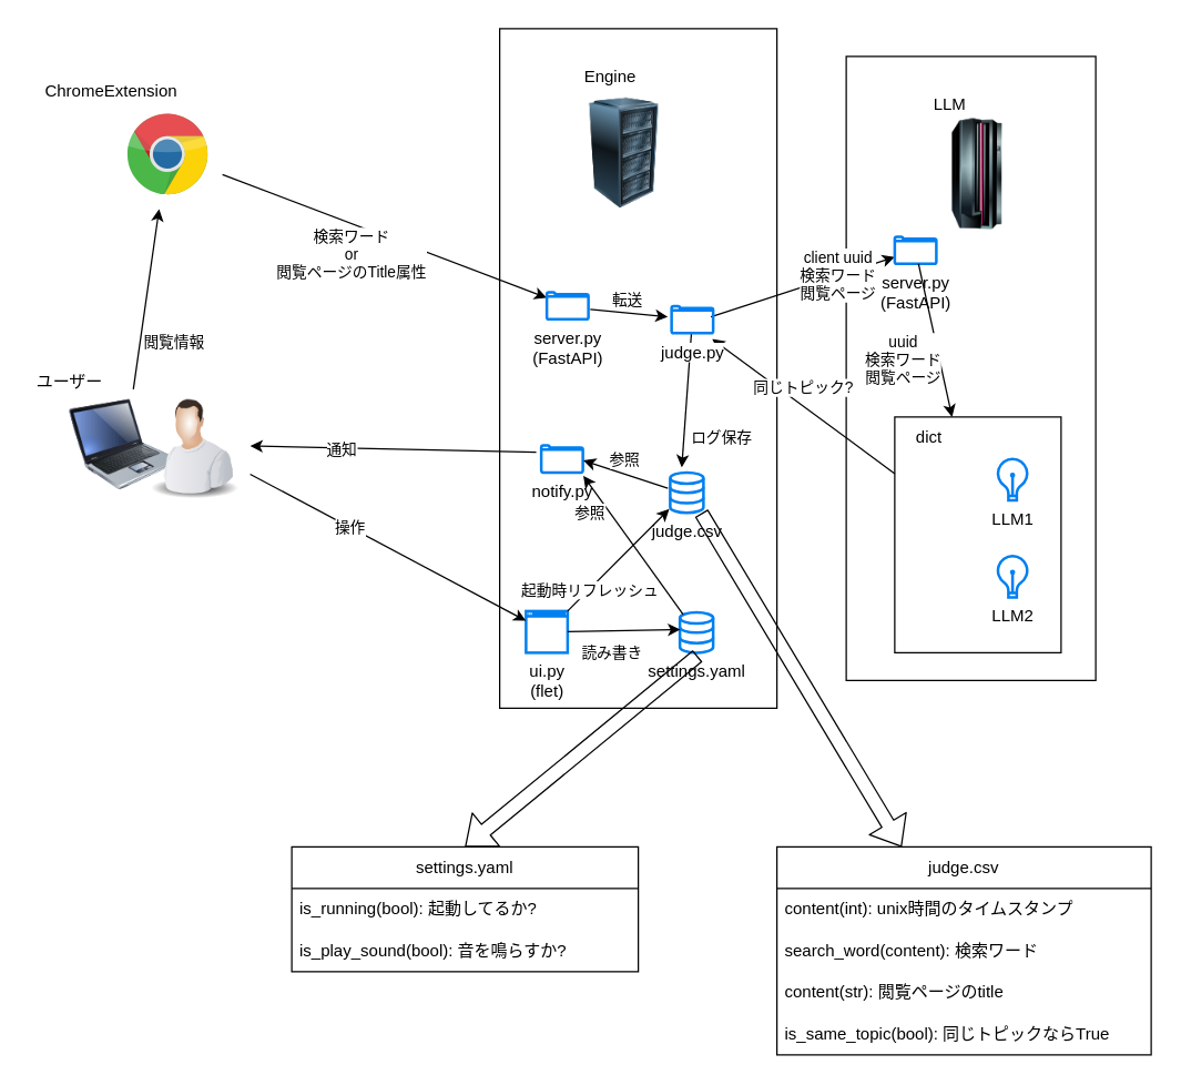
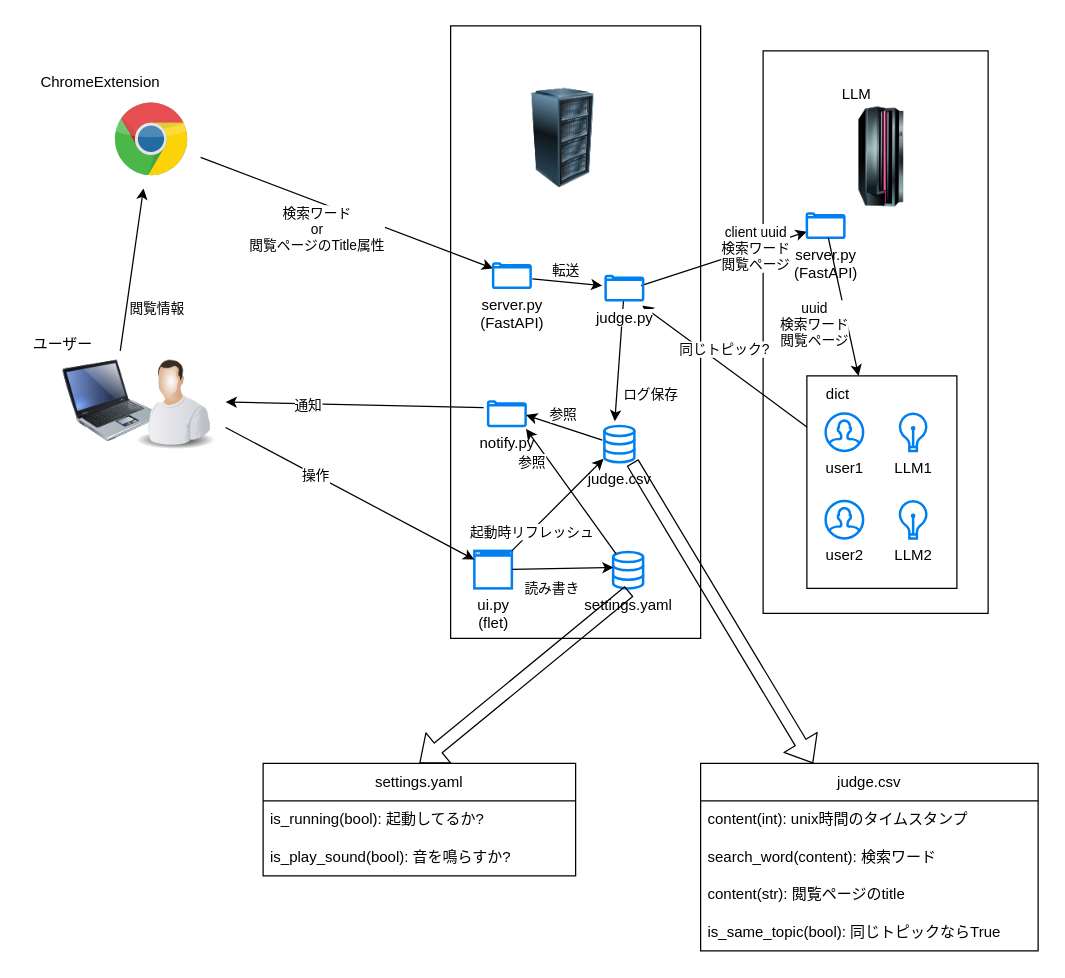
  <mxCell id="0" />
  <mxCell id="1" parent="0" />
  <mxCell id="2" value="" style="rounded=0;whiteSpace=wrap;html=1;labelBackgroundColor=default;fillColor=none;" vertex="1" parent="1"><mxGeometry x="610" y="40" width="180" height="450" as="geometry" /></mxCell>
  <mxCell id="3" value="" style="rounded=0;whiteSpace=wrap;html=1;labelBackgroundColor=default;fillColor=none;" vertex="1" parent="1"><mxGeometry x="360" y="20" width="200" height="490" as="geometry" /></mxCell>
  <mxCell id="4" value="" style="endArrow=classic;html=1;" edge="1" parent="1" source="8" target="12"><mxGeometry width="50" height="50" relative="1" as="geometry"><mxPoint x="100" y="260" as="sourcePoint" /><mxPoint x="100" y="180" as="targetPoint" /></mxGeometry></mxCell>
  <mxCell id="5" value="閲覧情報" style="edgeLabel;html=1;align=center;verticalAlign=middle;resizable=0;points=[];" vertex="1" connectable="0" parent="4"><mxGeometry x="-0.105" y="-1" relative="1" as="geometry"><mxPoint x="19" y="24" as="offset" /></mxGeometry></mxCell>
  <mxCell id="6" value="" style="group" vertex="1" connectable="0" parent="1"><mxGeometry x="20" y="260" width="160" height="100" as="geometry" /></mxCell>
  <mxCell id="7" value="" style="group" vertex="1" connectable="0" parent="6"><mxGeometry x="30" y="20" width="130" height="80" as="geometry" /></mxCell>
  <mxCell id="8" value="" style="image;html=1;image=img/lib/clip_art/computers/Laptop_128x128.png;fillColor=none;" vertex="1" parent="7"><mxGeometry width="80" height="80" as="geometry" /></mxCell>
  <mxCell id="9" value="" style="image;html=1;image=img/lib/clip_art/people/Worker_Man_128x128.png;fillColor=none;flipH=1;" vertex="1" parent="7"><mxGeometry x="50" width="80" height="80" as="geometry" /></mxCell>
  <mxCell id="10" value="ユーザー" style="text;html=1;strokeColor=none;fillColor=none;align=center;verticalAlign=middle;whiteSpace=wrap;rounded=0;" vertex="1" parent="6"><mxGeometry width="60" height="30" as="geometry" /></mxCell>
  <mxCell id="11" value="" style="group" vertex="1" connectable="0" parent="1"><mxGeometry x="50" y="50" width="90" height="100" as="geometry" /></mxCell>
  <mxCell id="12" value="" style="dashed=0;outlineConnect=0;html=1;align=center;labelPosition=center;verticalLabelPosition=bottom;verticalAlign=top;shape=mxgraph.webicons.chrome;gradientColor=#DFDEDE;fillColor=none;" vertex="1" parent="11"><mxGeometry x="30" y="20" width="80" height="80" as="geometry" /></mxCell>
  <mxCell id="13" value="ChromeExtension" style="text;html=1;strokeColor=none;fillColor=none;align=center;verticalAlign=middle;whiteSpace=wrap;rounded=0;" vertex="1" parent="11"><mxGeometry width="60" height="30" as="geometry" /></mxCell>
  <mxCell id="14" value="" style="endArrow=classic;html=1;" edge="1" parent="1" source="12" target="19"><mxGeometry width="50" height="50" relative="1" as="geometry"><mxPoint x="350" y="290" as="sourcePoint" /><mxPoint x="400" y="240" as="targetPoint" /></mxGeometry></mxCell>
  <mxCell id="15" value="検索ワード&lt;br&gt;or&lt;br&gt;閲覧ページのTitle属性" style="edgeLabel;html=1;align=center;verticalAlign=middle;resizable=0;points=[];labelBackgroundColor=default;" vertex="1" connectable="0" parent="14"><mxGeometry x="-0.066" y="-1" relative="1" as="geometry"><mxPoint x="-17" y="15" as="offset" /></mxGeometry></mxCell>
  <mxCell id="16" value="" style="group" vertex="1" connectable="0" parent="1"><mxGeometry x="410" y="40" width="80" height="110" as="geometry" /></mxCell>
  <mxCell id="17" value="" style="image;html=1;image=img/lib/clip_art/computers/Server_Rack_128x128.png;fillColor=none;" vertex="1" parent="16"><mxGeometry y="30" width="80" height="80" as="geometry" /></mxCell>
- <mxCell id="18" value="Engine" style="text;html=1;strokeColor=none;fillColor=none;align=center;verticalAlign=middle;whiteSpace=wrap;rounded=0;labelBackgroundColor=default;" vertex="1" parent="16"><mxGeometry width="60" height="30" as="geometry" /></mxCell>
  <mxCell id="19" value="server.py&lt;br&gt;(FastAPI)" style="html=1;verticalLabelPosition=bottom;align=center;labelBackgroundColor=#ffffff;verticalAlign=top;strokeWidth=2;strokeColor=#0080F0;shadow=0;dashed=0;shape=mxgraph.ios7.icons.folder;fillColor=none;" vertex="1" parent="1"><mxGeometry x="394" y="210" width="30" height="19.5" as="geometry" /></mxCell>
  <mxCell id="20" value="ui.py&lt;br&gt;(flet)" style="html=1;verticalLabelPosition=bottom;align=center;labelBackgroundColor=#ffffff;verticalAlign=top;strokeWidth=2;strokeColor=#0080F0;shadow=0;dashed=0;shape=mxgraph.ios7.icons.window;fillColor=none;" vertex="1" parent="1"><mxGeometry x="379" y="440" width="30" height="30" as="geometry" /></mxCell>
  <mxCell id="21" value="" style="endArrow=classic;html=1;" edge="1" parent="1" source="9" target="20"><mxGeometry width="50" height="50" relative="1" as="geometry"><mxPoint x="200" y="350" as="sourcePoint" /><mxPoint x="250" y="300" as="targetPoint" /></mxGeometry></mxCell>
  <mxCell id="22" value="操作" style="edgeLabel;html=1;align=center;verticalAlign=middle;resizable=0;points=[];" vertex="1" connectable="0" parent="21"><mxGeometry x="-0.282" relative="1" as="geometry"><mxPoint as="offset" /></mxGeometry></mxCell>
  <mxCell id="23" value="" style="endArrow=classic;html=1;exitX=0.945;exitY=0.402;exitDx=0;exitDy=0;exitPerimeter=0;" edge="1" parent="1" source="47" target="36"><mxGeometry width="50" height="50" relative="1" as="geometry"><mxPoint x="480" y="270" as="sourcePoint" /><mxPoint x="530" y="220" as="targetPoint" /></mxGeometry></mxCell>
  <mxCell id="24" value="client uuid&lt;br&gt;検索ワード&lt;br&gt;閲覧ページ" style="edgeLabel;html=1;align=center;verticalAlign=middle;resizable=0;points=[];" vertex="1" connectable="0" parent="23"><mxGeometry x="-0.258" y="-1" relative="1" as="geometry"><mxPoint x="41" y="-15" as="offset" /></mxGeometry></mxCell>
  <mxCell id="25" value="" style="group" vertex="1" connectable="0" parent="1"><mxGeometry x="655" y="60" width="90" height="105" as="geometry" /></mxCell>
  <mxCell id="26" value="" style="image;html=1;image=img/lib/clip_art/computers/Mainframe_128x128.png;fillColor=none;" vertex="1" parent="25"><mxGeometry x="10" y="25" width="80" height="80" as="geometry" /></mxCell>
  <mxCell id="27" value="LLM" style="text;html=1;strokeColor=none;fillColor=none;align=center;verticalAlign=middle;whiteSpace=wrap;rounded=0;labelBackgroundColor=default;" vertex="1" parent="25"><mxGeometry width="60" height="30" as="geometry" /></mxCell>
  <mxCell id="28" value="" style="group" vertex="1" connectable="0" parent="1"><mxGeometry x="645" y="300" width="120" height="170" as="geometry" /></mxCell>
  <mxCell id="29" value="" style="rounded=0;whiteSpace=wrap;html=1;labelBackgroundColor=default;fillColor=none;" vertex="1" parent="28"><mxGeometry width="120" height="170" as="geometry" /></mxCell>
  <mxCell id="30" value="" style="group" vertex="1" connectable="0" parent="28"><mxGeometry x="15" y="30" width="81.4" height="100" as="geometry" /></mxCell>
+ <mxCell id="31" value="user1" style="html=1;verticalLabelPosition=bottom;align=center;labelBackgroundColor=#ffffff;verticalAlign=top;strokeWidth=2;strokeColor=#0080F0;shadow=0;dashed=0;shape=mxgraph.ios7.icons.user;fillColor=none;" vertex="1" parent="30"><mxGeometry width="30" height="30" as="geometry" /></mxCell>
  <mxCell id="32" value="LLM1" style="html=1;verticalLabelPosition=bottom;align=center;labelBackgroundColor=#ffffff;verticalAlign=top;strokeWidth=2;strokeColor=#0080F0;shadow=0;dashed=0;shape=mxgraph.ios7.icons.lightbulb;fillColor=none;" vertex="1" parent="30"><mxGeometry x="58.6" y="0.3" width="22.8" height="29.7" as="geometry" /></mxCell>
+ <mxCell id="33" value="user2" style="html=1;verticalLabelPosition=bottom;align=center;labelBackgroundColor=#ffffff;verticalAlign=top;strokeWidth=2;strokeColor=#0080F0;shadow=0;dashed=0;shape=mxgraph.ios7.icons.user;fillColor=none;" vertex="1" parent="30"><mxGeometry y="70" width="30" height="30" as="geometry" /></mxCell>
  <mxCell id="34" value="LLM2" style="html=1;verticalLabelPosition=bottom;align=center;labelBackgroundColor=#ffffff;verticalAlign=top;strokeWidth=2;strokeColor=#0080F0;shadow=0;dashed=0;shape=mxgraph.ios7.icons.lightbulb;fillColor=none;" vertex="1" parent="30"><mxGeometry x="58.6" y="70.3" width="22.8" height="29.7" as="geometry" /></mxCell>
  <mxCell id="35" value="dict" style="text;html=1;strokeColor=none;fillColor=none;align=center;verticalAlign=middle;whiteSpace=wrap;rounded=0;labelBackgroundColor=default;" vertex="1" parent="28"><mxGeometry x="-5" width="60" height="30" as="geometry" /></mxCell>
  <mxCell id="36" value="server.py&lt;br&gt;(FastAPI)" style="html=1;verticalLabelPosition=bottom;align=center;labelBackgroundColor=#ffffff;verticalAlign=top;strokeWidth=2;strokeColor=#0080F0;shadow=0;dashed=0;shape=mxgraph.ios7.icons.folder;fillColor=none;" vertex="1" parent="1"><mxGeometry x="645" y="170" width="30" height="19.5" as="geometry" /></mxCell>
  <mxCell id="37" value="" style="endArrow=classic;html=1;" edge="1" parent="1" source="36" target="29"><mxGeometry width="50" height="50" relative="1" as="geometry"><mxPoint x="480" y="270" as="sourcePoint" /><mxPoint x="530" y="220" as="targetPoint" /></mxGeometry></mxCell>
  <mxCell id="38" value="uuid&lt;br&gt;検索ワード&lt;br&gt;閲覧ページ" style="edgeLabel;html=1;align=center;verticalAlign=middle;resizable=0;points=[];" vertex="1" connectable="0" parent="37"><mxGeometry x="0.251" y="-1" relative="1" as="geometry"><mxPoint x="-26" y="-1" as="offset" /></mxGeometry></mxCell>
  <mxCell id="39" value="" style="endArrow=classic;html=1;entryX=0.978;entryY=1.222;entryDx=0;entryDy=0;entryPerimeter=0;" edge="1" parent="1" source="29" target="47"><mxGeometry width="50" height="50" relative="1" as="geometry"><mxPoint x="480" y="290" as="sourcePoint" /><mxPoint x="530" y="240" as="targetPoint" /></mxGeometry></mxCell>
  <mxCell id="40" value="同じトピック?" style="edgeLabel;html=1;align=center;verticalAlign=middle;resizable=0;points=[];" vertex="1" connectable="0" parent="39"><mxGeometry x="-0.355" y="1" relative="1" as="geometry"><mxPoint x="-23" y="-32" as="offset" /></mxGeometry></mxCell>
  <mxCell id="41" value="judge.csv" style="html=1;verticalLabelPosition=bottom;align=center;labelBackgroundColor=#ffffff;verticalAlign=top;strokeWidth=2;strokeColor=#0080F0;shadow=0;dashed=0;shape=mxgraph.ios7.icons.data;fillColor=none;" vertex="1" parent="1"><mxGeometry x="483" y="340" width="24" height="29.1" as="geometry" /></mxCell>
  <mxCell id="42" value="settings.yaml" style="html=1;verticalLabelPosition=bottom;align=center;labelBackgroundColor=#ffffff;verticalAlign=top;strokeWidth=2;strokeColor=#0080F0;shadow=0;dashed=0;shape=mxgraph.ios7.icons.data;fillColor=none;" vertex="1" parent="1"><mxGeometry x="490" y="440.9" width="24" height="29.1" as="geometry" /></mxCell>
  <mxCell id="43" value="" style="endArrow=classic;html=1;entryX=0.014;entryY=0.427;entryDx=0;entryDy=0;entryPerimeter=0;" edge="1" parent="1" source="20" target="42"><mxGeometry width="50" height="50" relative="1" as="geometry"><mxPoint x="420" y="480" as="sourcePoint" /><mxPoint x="480" y="455" as="targetPoint" /></mxGeometry></mxCell>
  <mxCell id="44" value="読み書き" style="edgeLabel;html=1;align=center;verticalAlign=middle;resizable=0;points=[];" vertex="1" connectable="0" parent="43"><mxGeometry x="-0.593" y="-1" relative="1" as="geometry"><mxPoint x="14" y="14" as="offset" /></mxGeometry></mxCell>
  <mxCell id="45" value="" style="endArrow=classic;html=1;entryX=0.348;entryY=-0.126;entryDx=0;entryDy=0;entryPerimeter=0;" edge="1" parent="1" source="47" target="41"><mxGeometry width="50" height="50" relative="1" as="geometry"><mxPoint x="480" y="290" as="sourcePoint" /><mxPoint x="530" y="240" as="targetPoint" /></mxGeometry></mxCell>
  <mxCell id="46" value="ログ保存" style="edgeLabel;html=1;align=center;verticalAlign=middle;resizable=0;points=[];" vertex="1" connectable="0" parent="45"><mxGeometry x="0.544" relative="1" as="geometry"><mxPoint x="27" as="offset" /></mxGeometry></mxCell>
  <mxCell id="47" value="judge.py" style="html=1;verticalLabelPosition=bottom;align=center;labelBackgroundColor=#ffffff;verticalAlign=top;strokeWidth=2;strokeColor=#0080F0;shadow=0;dashed=0;shape=mxgraph.ios7.icons.folder;fillColor=none;" vertex="1" parent="1"><mxGeometry x="484" y="220" width="30" height="19.5" as="geometry" /></mxCell>
  <mxCell id="48" value="" style="endArrow=classic;html=1;exitX=1.045;exitY=0.633;exitDx=0;exitDy=0;exitPerimeter=0;entryX=-0.089;entryY=0.402;entryDx=0;entryDy=0;entryPerimeter=0;" edge="1" parent="1" source="19" target="47"><mxGeometry width="50" height="50" relative="1" as="geometry"><mxPoint x="480" y="290" as="sourcePoint" /><mxPoint x="530" y="240" as="targetPoint" /></mxGeometry></mxCell>
  <mxCell id="49" value="転送" style="edgeLabel;html=1;align=center;verticalAlign=middle;resizable=0;points=[];" vertex="1" connectable="0" parent="48"><mxGeometry x="-0.224" y="3" relative="1" as="geometry"><mxPoint x="4" y="-6" as="offset" /></mxGeometry></mxCell>
  <mxCell id="50" value="notify.py" style="html=1;verticalLabelPosition=bottom;align=center;labelBackgroundColor=#ffffff;verticalAlign=top;strokeWidth=2;strokeColor=#0080F0;shadow=0;dashed=0;shape=mxgraph.ios7.icons.folder;fillColor=none;" vertex="1" parent="1"><mxGeometry x="390" y="320.5" width="30" height="19.5" as="geometry" /></mxCell>
  <mxCell id="51" value="" style="endArrow=classic;html=1;exitX=0.098;exitY=0.049;exitDx=0;exitDy=0;exitPerimeter=0;entryX=1.011;entryY=1.12;entryDx=0;entryDy=0;entryPerimeter=0;" edge="1" parent="1" source="42" target="50"><mxGeometry width="50" height="50" relative="1" as="geometry"><mxPoint x="480" y="290" as="sourcePoint" /><mxPoint x="530" y="240" as="targetPoint" /></mxGeometry></mxCell>
  <mxCell id="52" value="参照" style="edgeLabel;html=1;align=center;verticalAlign=middle;resizable=0;points=[];" vertex="1" connectable="0" parent="51"><mxGeometry x="0.341" y="-2" relative="1" as="geometry"><mxPoint x="-21" y="-5" as="offset" /></mxGeometry></mxCell>
  <mxCell id="53" value="" style="endArrow=classic;html=1;exitX=-0.069;exitY=0.39;exitDx=0;exitDy=0;exitPerimeter=0;entryX=1.011;entryY=0.556;entryDx=0;entryDy=0;entryPerimeter=0;" edge="1" parent="1" source="41" target="50"><mxGeometry width="50" height="50" relative="1" as="geometry"><mxPoint x="480" y="290" as="sourcePoint" /><mxPoint x="530" y="240" as="targetPoint" /></mxGeometry></mxCell>
  <mxCell id="54" value="参照" style="edgeLabel;html=1;align=center;verticalAlign=middle;resizable=0;points=[];" vertex="1" connectable="0" parent="53"><mxGeometry x="0.408" y="-3" relative="1" as="geometry"><mxPoint x="10" y="-4" as="offset" /></mxGeometry></mxCell>
  <mxCell id="55" value="" style="endArrow=classic;html=1;entryX=-0.027;entryY=0.905;entryDx=0;entryDy=0;entryPerimeter=0;" edge="1" parent="1" source="20" target="41"><mxGeometry width="50" height="50" relative="1" as="geometry"><mxPoint x="480" y="290" as="sourcePoint" /><mxPoint x="530" y="240" as="targetPoint" /></mxGeometry></mxCell>
  <mxCell id="56" value="起動時リフレッシュ" style="edgeLabel;html=1;align=center;verticalAlign=middle;resizable=0;points=[];" vertex="1" connectable="0" parent="55"><mxGeometry x="-0.578" relative="1" as="geometry"><mxPoint as="offset" /></mxGeometry></mxCell>
  <mxCell id="57" value="" style="endArrow=classic;html=1;exitX=-0.122;exitY=0.248;exitDx=0;exitDy=0;exitPerimeter=0;" edge="1" parent="1" source="50" target="9"><mxGeometry width="50" height="50" relative="1" as="geometry"><mxPoint x="480" y="290" as="sourcePoint" /><mxPoint x="530" y="240" as="targetPoint" /></mxGeometry></mxCell>
  <mxCell id="58" value="通知" style="edgeLabel;html=1;align=center;verticalAlign=middle;resizable=0;points=[];" vertex="1" connectable="0" parent="57"><mxGeometry x="0.366" y="1" relative="1" as="geometry"><mxPoint as="offset" /></mxGeometry></mxCell>
  <mxCell id="59" value="" style="shape=flexArrow;endArrow=classic;html=1;exitX=0.938;exitY=1.008;exitDx=0;exitDy=0;exitPerimeter=0;" edge="1" parent="1" source="41" target="60"><mxGeometry width="50" height="50" relative="1" as="geometry"><mxPoint x="470" y="430" as="sourcePoint" /><mxPoint x="660" y="620" as="targetPoint" /></mxGeometry></mxCell>
  <mxCell id="60" value="judge.csv" style="swimlane;fontStyle=0;childLayout=stackLayout;horizontal=1;startSize=30;horizontalStack=0;resizeParent=1;resizeParentMax=0;resizeLast=0;collapsible=1;marginBottom=0;whiteSpace=wrap;html=1;labelBackgroundColor=default;fillColor=none;" vertex="1" parent="1"><mxGeometry x="560" y="610" width="270" height="150" as="geometry" /></mxCell>
  <mxCell id="61" value="content(int): unix時間のタイムスタンプ" style="text;strokeColor=none;fillColor=none;align=left;verticalAlign=middle;spacingLeft=4;spacingRight=4;overflow=hidden;points=[[0,0.5],[1,0.5]];portConstraint=eastwest;rotatable=0;whiteSpace=wrap;html=1;labelBackgroundColor=default;" vertex="1" parent="60"><mxGeometry y="30" width="270" height="30" as="geometry" /></mxCell>
  <mxCell id="62" value="search_word(content): 検索ワード" style="text;strokeColor=none;fillColor=none;align=left;verticalAlign=middle;spacingLeft=4;spacingRight=4;overflow=hidden;points=[[0,0.5],[1,0.5]];portConstraint=eastwest;rotatable=0;whiteSpace=wrap;html=1;labelBackgroundColor=default;" vertex="1" parent="60"><mxGeometry y="60" width="270" height="30" as="geometry" /></mxCell>
  <mxCell id="63" value="content(str): 閲覧ページのtitle" style="text;strokeColor=none;fillColor=none;align=left;verticalAlign=middle;spacingLeft=4;spacingRight=4;overflow=hidden;points=[[0,0.5],[1,0.5]];portConstraint=eastwest;rotatable=0;whiteSpace=wrap;html=1;labelBackgroundColor=default;" vertex="1" parent="60"><mxGeometry y="90" width="270" height="30" as="geometry" /></mxCell>
  <mxCell id="64" value="is_same_topic(bool): 同じトピックならTrue" style="text;strokeColor=none;fillColor=none;align=left;verticalAlign=middle;spacingLeft=4;spacingRight=4;overflow=hidden;points=[[0,0.5],[1,0.5]];portConstraint=eastwest;rotatable=0;whiteSpace=wrap;html=1;labelBackgroundColor=default;" vertex="1" parent="60"><mxGeometry y="120" width="270" height="30" as="geometry" /></mxCell>
  <mxCell id="65" value="settings.yaml" style="swimlane;fontStyle=0;childLayout=stackLayout;horizontal=1;startSize=30;horizontalStack=0;resizeParent=1;resizeParentMax=0;resizeLast=0;collapsible=1;marginBottom=0;whiteSpace=wrap;html=1;labelBackgroundColor=default;fillColor=none;" vertex="1" parent="1"><mxGeometry x="210" y="610" width="250" height="90" as="geometry" /></mxCell>
  <mxCell id="66" value="is_running(bool): 起動してるか?" style="text;strokeColor=none;fillColor=none;align=left;verticalAlign=middle;spacingLeft=4;spacingRight=4;overflow=hidden;points=[[0,0.5],[1,0.5]];portConstraint=eastwest;rotatable=0;whiteSpace=wrap;html=1;labelBackgroundColor=default;" vertex="1" parent="65"><mxGeometry y="30" width="250" height="30" as="geometry" /></mxCell>
  <mxCell id="67" value="is_play_sound(bool): 音を鳴らすか?" style="text;strokeColor=none;fillColor=none;align=left;verticalAlign=middle;spacingLeft=4;spacingRight=4;overflow=hidden;points=[[0,0.5],[1,0.5]];portConstraint=eastwest;rotatable=0;whiteSpace=wrap;html=1;labelBackgroundColor=default;" vertex="1" parent="65"><mxGeometry y="60" width="250" height="30" as="geometry" /></mxCell>
  <mxCell id="68" value="" style="shape=flexArrow;endArrow=classic;html=1;exitX=0.535;exitY=1.08;exitDx=0;exitDy=0;exitPerimeter=0;entryX=0.5;entryY=0;entryDx=0;entryDy=0;" edge="1" parent="1" source="42" target="65"><mxGeometry width="50" height="50" relative="1" as="geometry"><mxPoint x="580" y="520" as="sourcePoint" /><mxPoint x="630" y="470" as="targetPoint" /></mxGeometry></mxCell>
